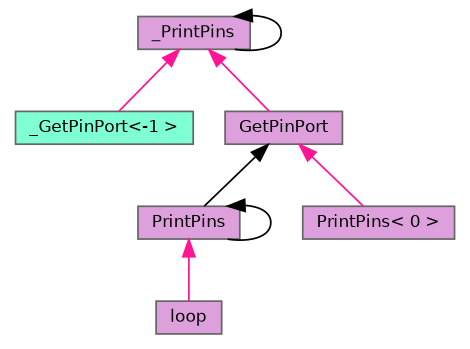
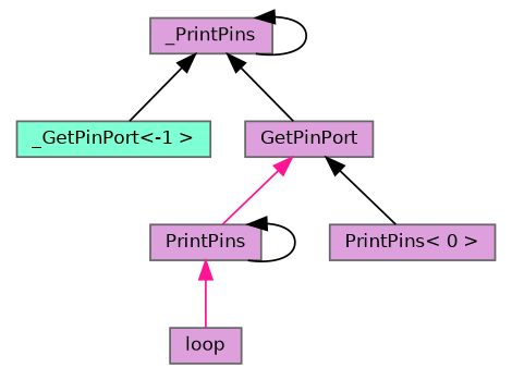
  digraph {
    rankdir=TB
    node [color=grey40 fillcolor=plum fontname=Helvetica fontsize=10 shape=box style=filled]
    edge [color=deeppink dir=back fontname=Helvetica fontsize=10 labelfontname=Helvetica labelfontsize=10 style=solid]
    n1 [color=gray40 fontcolor=black height=0.2 label=_PrintPins width=0.4]
    n2 [fillcolor=aquamarine height=0.2 label="_GetPinPort\<-1 \>" width=0.4]
    n3 [height=0.2 label=GetPinPort width=0.4]
    n4 [height=0.2 label=PrintPins width=0.4]
    n5 [height=0.2 label="PrintPins\< 0 \>" width=0.4]
    n6 [height=0.2 label=loop width=0.4]
    n1 -> n1 [color=black]
-   n1 -> n2
-   n1 -> n3
-   n3 -> n4 [color=black]
-   n3 -> n5
+   n1 -> n2 [color=black]
+   n1 -> n3 [color=black]
+   n3 -> n4
+   n3 -> n5 [color=black]
    n4 -> n4 [color=black]
    n4 -> n6
  }
